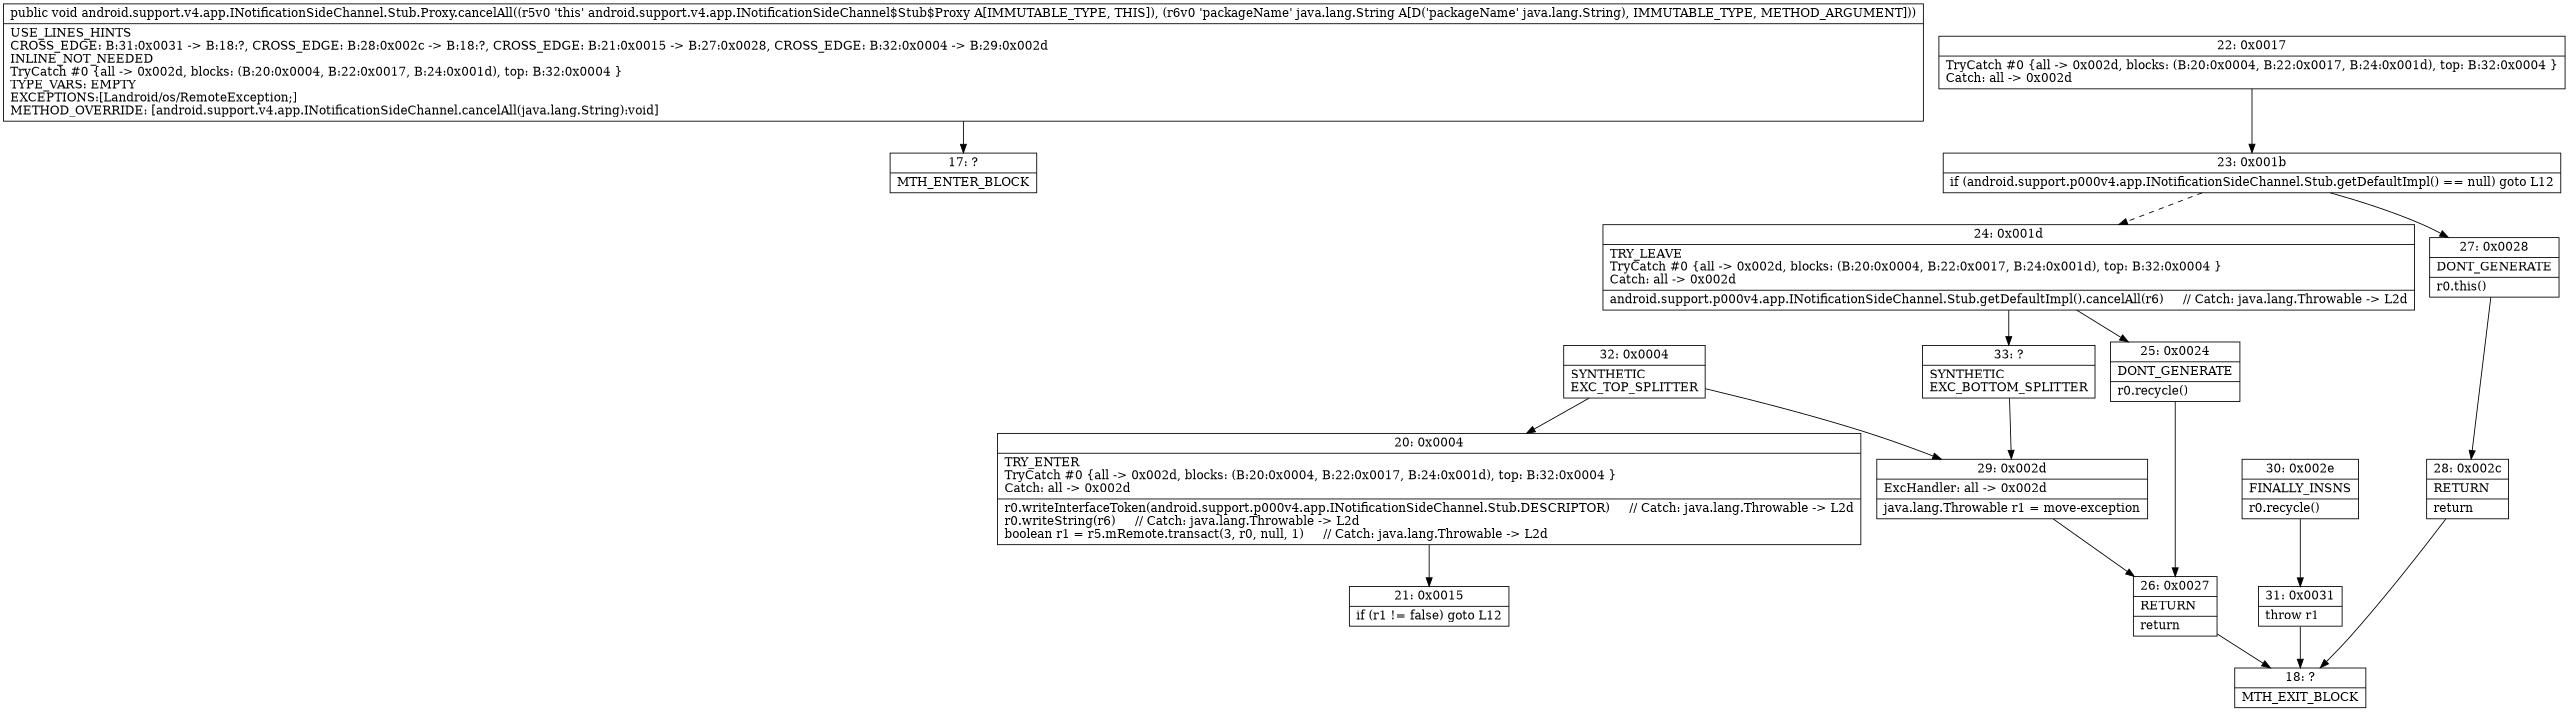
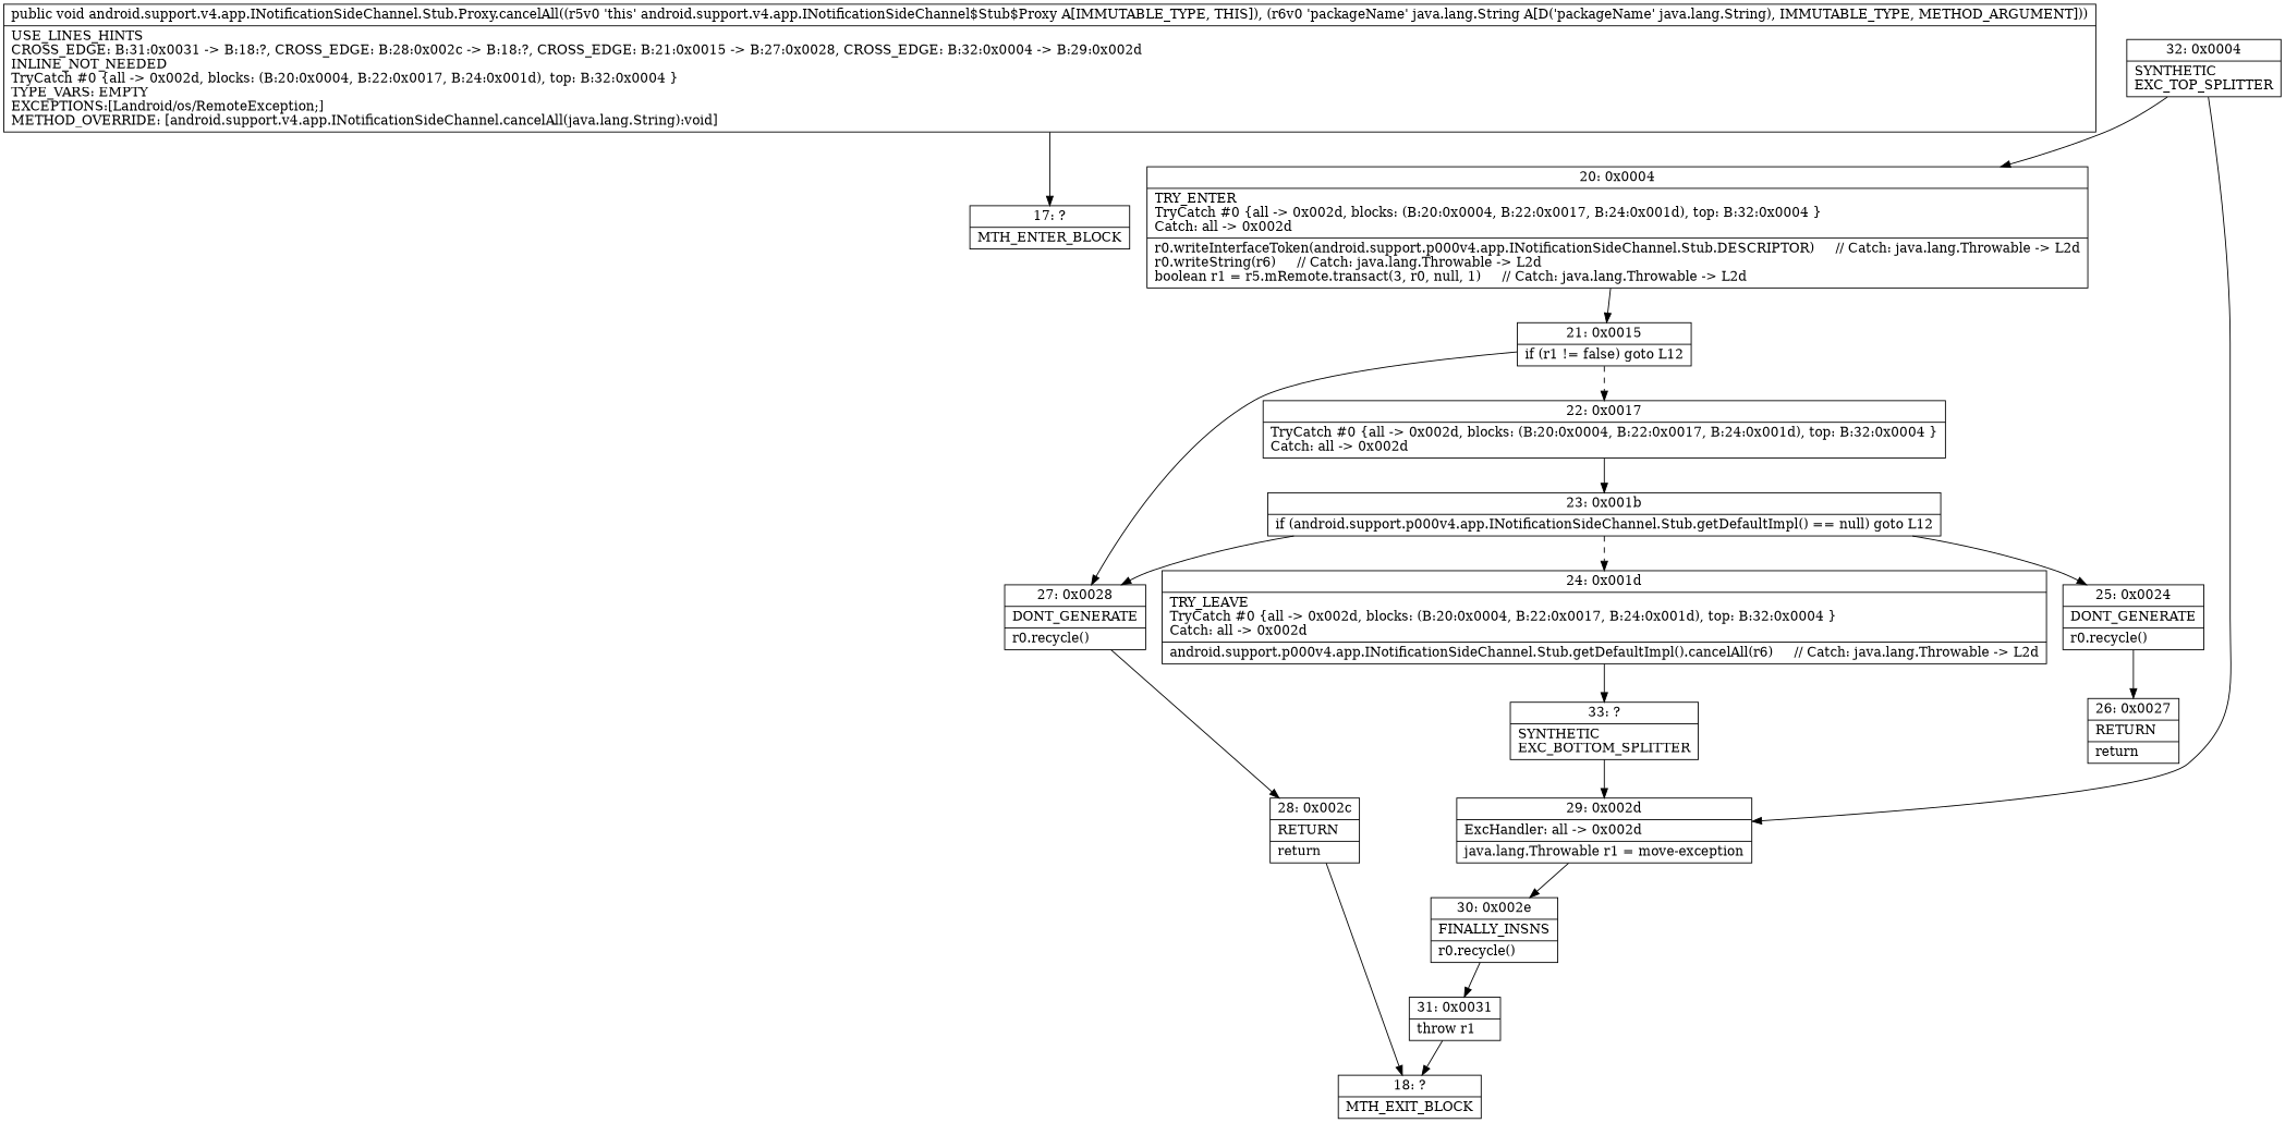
  digraph {
    node [shape=record]
    n1 [label="{17\:\ ?|MTH_ENTER_BLOCK\l}"]
    n2 [label="{32\:\ 0x0004|SYNTHETIC\lEXC_TOP_SPLITTER\l}"]
    n3 [label="{20\:\ 0x0004|TRY_ENTER\lTryCatch #0 \{all \-\> 0x002d, blocks: (B:20:0x0004, B:22:0x0017, B:24:0x001d), top: B:32:0x0004 \}\lCatch: all \-\> 0x002d\l|r0.writeInterfaceToken(android.support.p000v4.app.INotificationSideChannel.Stub.DESCRIPTOR)     \/\/ Catch: java.lang.Throwable \-\> L2d\lr0.writeString(r6)     \/\/ Catch: java.lang.Throwable \-\> L2d\lboolean r1 = r5.mRemote.transact(3, r0, null, 1)     \/\/ Catch: java.lang.Throwable \-\> L2d\l}"]
    n4 [label="{29\:\ 0x002d|ExcHandler: all \-\> 0x002d\l|java.lang.Throwable r1 = move\-exception\l}"]
    n5 [label="{21\:\ 0x0015|if (r1 != false) goto L12\l}"]
    n6 [label="{30\:\ 0x002e|FINALLY_INSNS\l|r0.recycle()\l}"]
    n7 [label="{22\:\ 0x0017|TryCatch #0 \{all \-\> 0x002d, blocks: (B:20:0x0004, B:22:0x0017, B:24:0x001d), top: B:32:0x0004 \}\lCatch: all \-\> 0x002d\l}"]
-   n8 [label="{27\:\ 0x0028|DONT_GENERATE\l|r0.this()\l}"]
+   n8 [label="{27\:\ 0x0028|DONT_GENERATE\l|r0.recycle()\l}"]
    n9 [label="{23\:\ 0x001b|if (android.support.p000v4.app.INotificationSideChannel.Stub.getDefaultImpl() == null) goto L12\l}"]
    n10 [label="{28\:\ 0x002c|RETURN\l|return\l}"]
    n11 [label="{24\:\ 0x001d|TRY_LEAVE\lTryCatch #0 \{all \-\> 0x002d, blocks: (B:20:0x0004, B:22:0x0017, B:24:0x001d), top: B:32:0x0004 \}\lCatch: all \-\> 0x002d\l|android.support.p000v4.app.INotificationSideChannel.Stub.getDefaultImpl().cancelAll(r6)     \/\/ Catch: java.lang.Throwable \-\> L2d\l}"]
    n12 [label="{25\:\ 0x0024|DONT_GENERATE\l|r0.recycle()\l}"]
    n13 [label="{33\:\ ?|SYNTHETIC\lEXC_BOTTOM_SPLITTER\l}"]
    n14 [label="{26\:\ 0x0027|RETURN\l|return\l}"]
    n15 [label="{18\:\ ?|MTH_EXIT_BLOCK\l}"]
    n16 [label="{31\:\ 0x0031|throw r1\l}"]
    n17 [label="{public void android.support.v4.app.INotificationSideChannel.Stub.Proxy.cancelAll((r5v0 'this' android.support.v4.app.INotificationSideChannel$Stub$Proxy A[IMMUTABLE_TYPE, THIS]), (r6v0 'packageName' java.lang.String A[D('packageName' java.lang.String), IMMUTABLE_TYPE, METHOD_ARGUMENT]))  | USE_LINES_HINTS\lCROSS_EDGE: B:31:0x0031 \-\> B:18:?, CROSS_EDGE: B:28:0x002c \-\> B:18:?, CROSS_EDGE: B:21:0x0015 \-\> B:27:0x0028, CROSS_EDGE: B:32:0x0004 \-\> B:29:0x002d\lINLINE_NOT_NEEDED\lTryCatch #0 \{all \-\> 0x002d, blocks: (B:20:0x0004, B:22:0x0017, B:24:0x001d), top: B:32:0x0004 \}\lTYPE_VARS: EMPTY\lEXCEPTIONS:[Landroid\/os\/RemoteException;]\lMETHOD_OVERRIDE: [android.support.v4.app.INotificationSideChannel.cancelAll(java.lang.String):void]\l}"]
    n2 -> n3
    n2 -> n4
    n3 -> n5
-   n4 -> n14
+   n4 -> n6
+   n5 -> n7 [style=dashed]
+   n5 -> n8
    n6 -> n16
    n7 -> n9
    n8 -> n10
    n9 -> n8
    n9 -> n11 [style=dashed]
    n10 -> n15
-   n11 -> n12
+   n9 -> n12
    n11 -> n13
    n12 -> n14
    n13 -> n4
-   n14 -> n15
    n16 -> n15
    n17 -> n1
  }
